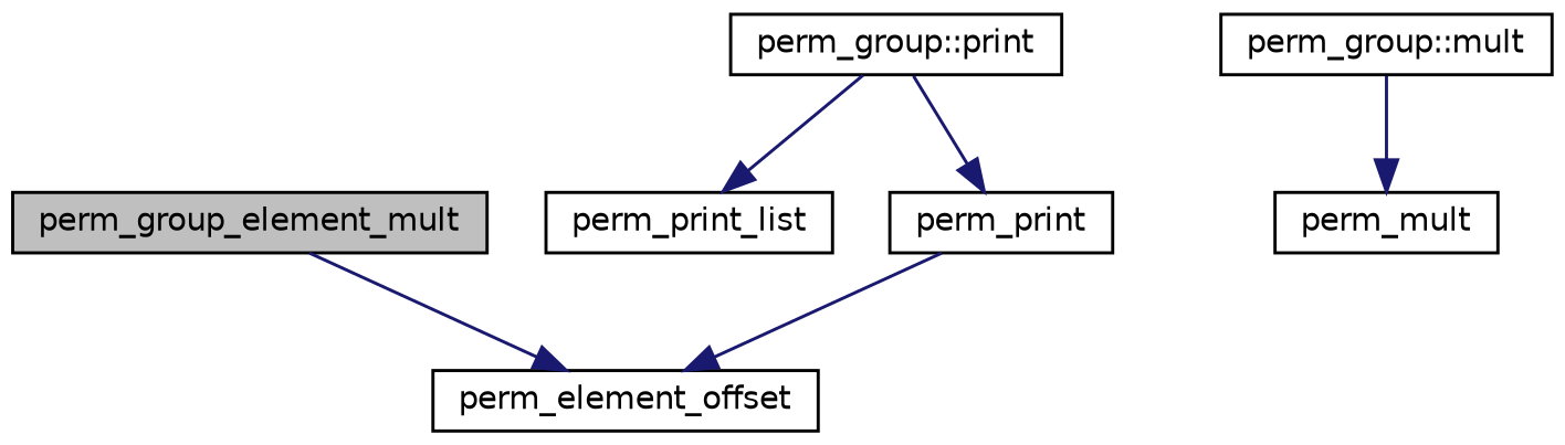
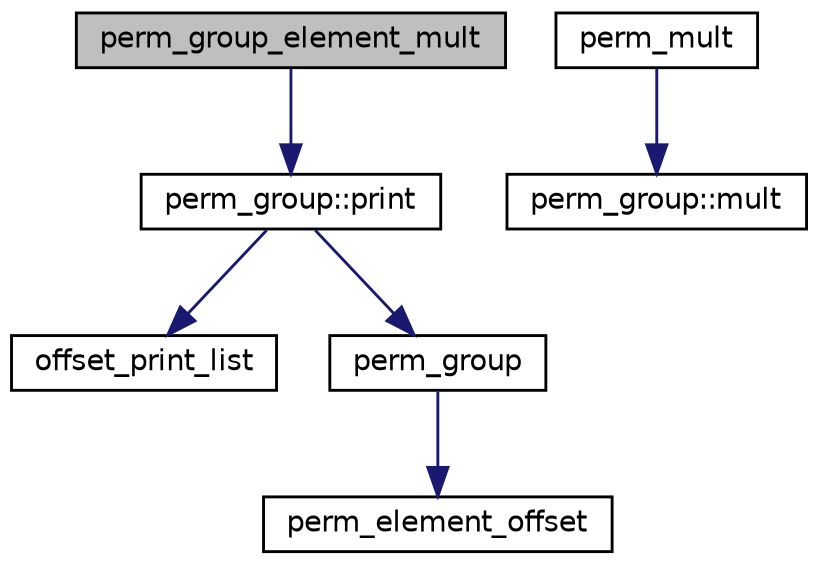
  digraph {
    rankdir=TB
    node [color=black fillcolor=white fontname=Helvetica fontsize=10 shape=record style=filled]
    edge [color=midnightblue fontname=Helvetica fontsize=10 labelfontname=Helvetica labelfontsize=10 style=solid]
    n1 [fillcolor=grey75 fontcolor=black height=0.2 label=perm_group_element_mult width=0.4]
    n2 [height=0.2 label="perm_group::print" width=0.4]
-   n3 [height=0.2 label=perm_print_list width=0.4]
-   n4 [height=0.2 label=perm_print width=0.4]
+   n3 [height=0.2 label=offset_print_list width=0.4]
+   n4 [height=0.2 label=perm_group width=0.4]
    n5 [height=0.2 label="perm_group::mult" width=0.4]
    n6 [height=0.2 label=perm_mult width=0.4]
    n7 [height=0.2 label=perm_element_offset width=0.4]
-   n1 -> n7
+   n1 -> n2
    n2 -> n3
    n2 -> n4
    n4 -> n7
-   n5 -> n6
+   n6 -> n5
  }
